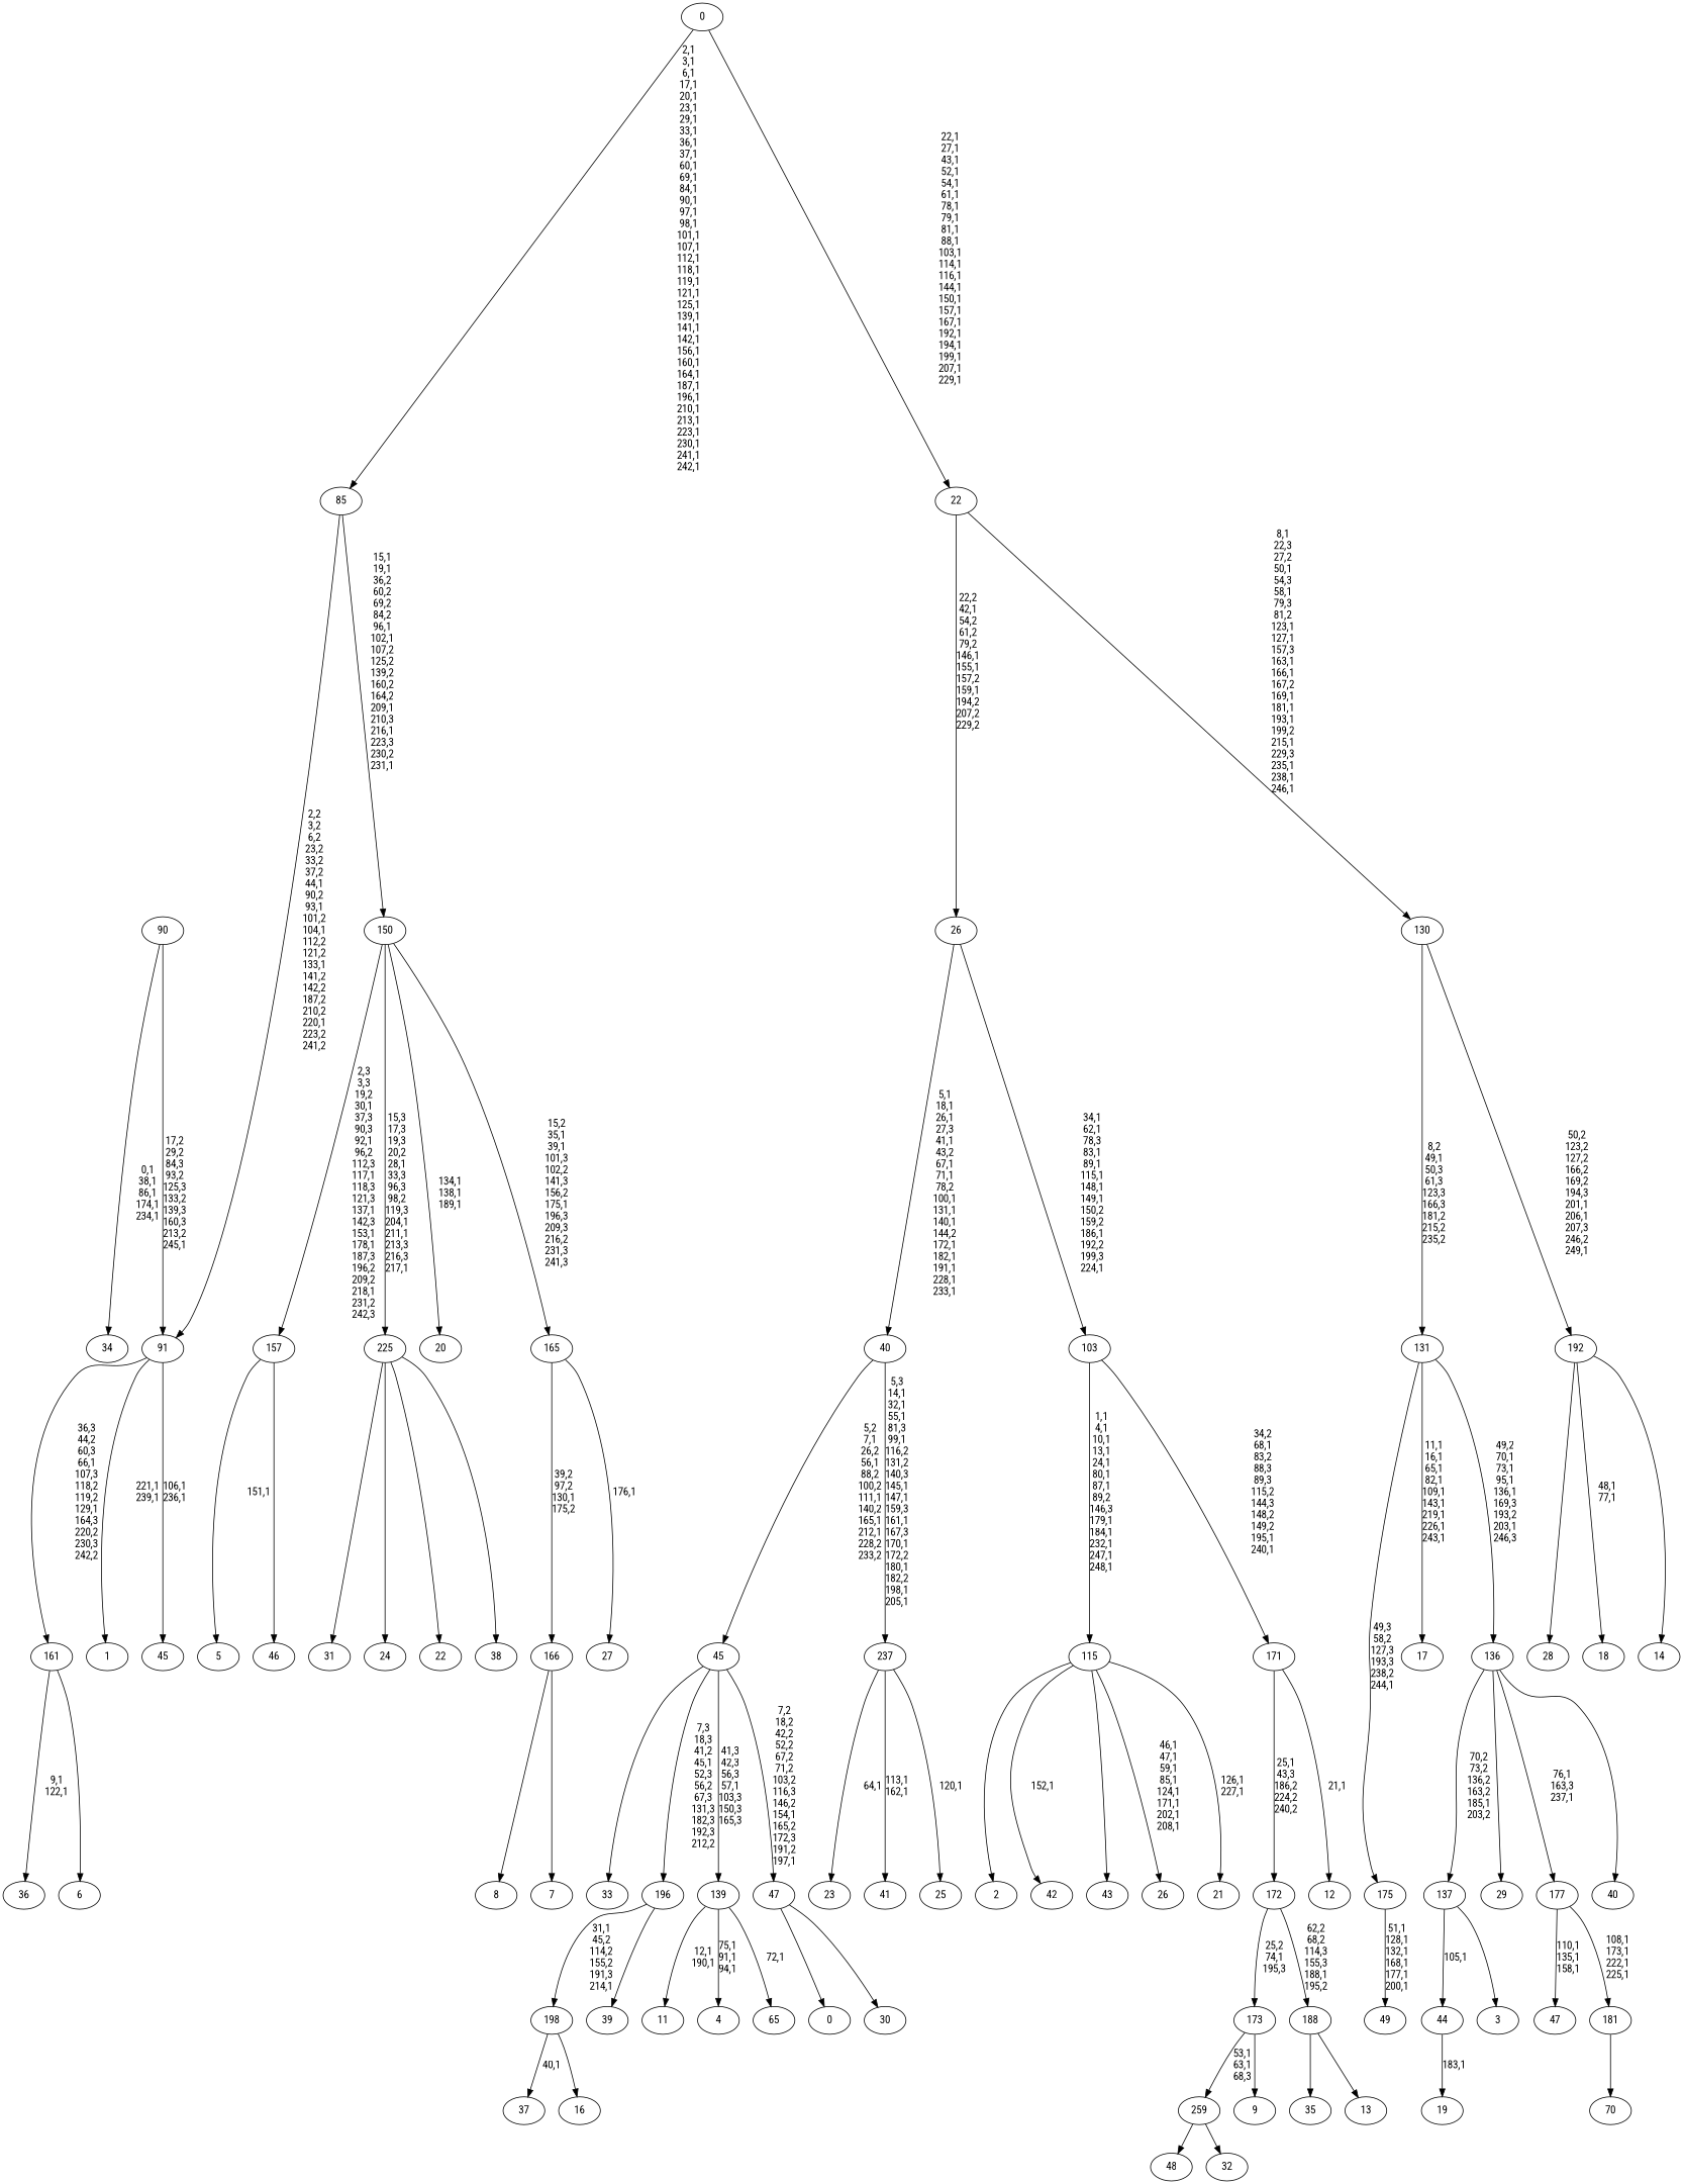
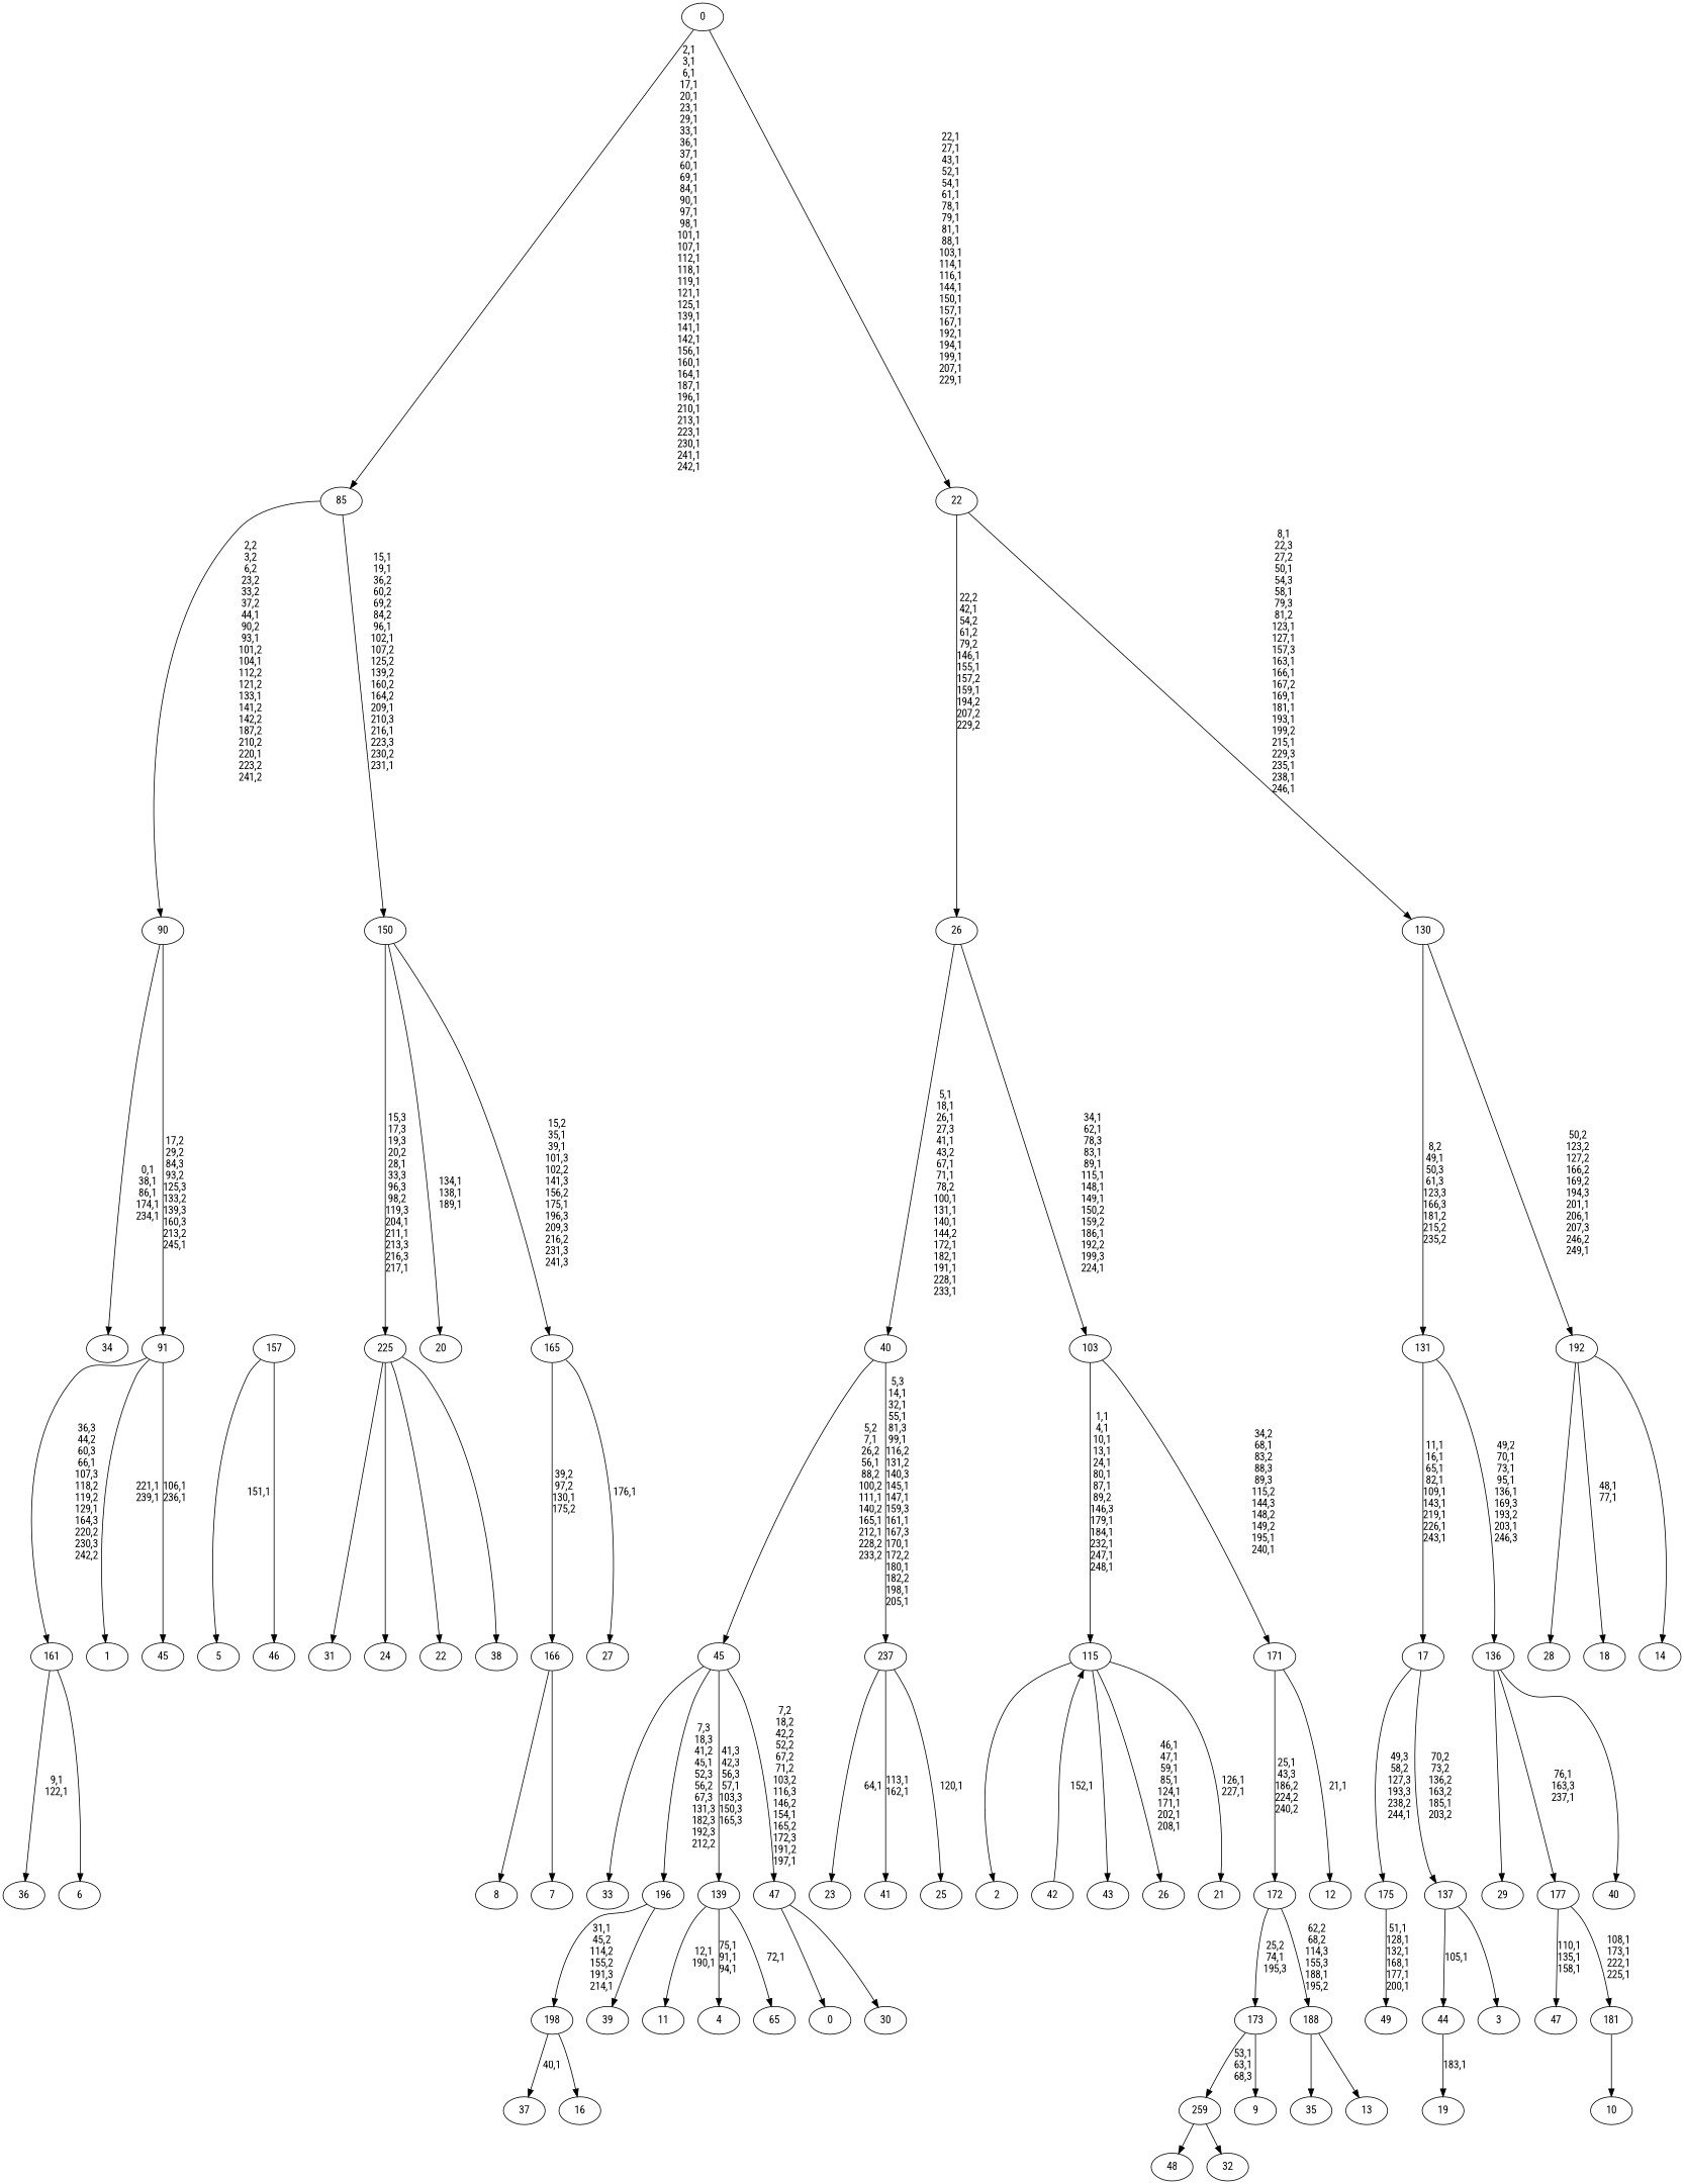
  digraph {
    fontname="Roboto Condensed"
    node [fontname="Roboto Condensed"]
    edge [fontname="Roboto Condensed"]
    n1 [label=49]
    n2 [label=48]
    n3 [label=47]
    n4 [label=46]
    n5 [label=45]
    n6 [label=44]
    n7 [label=19]
    n8 [label=43]
    n9 [label=42]
    n10 [label=41]
    n11 [label=40]
    n12 [label=39]
    n13 [label=38]
    n14 [label=37]
    n15 [label=36]
    n16 [label=35]
    n17 [label=34]
    n18 [label=33]
    n19 [label=32]
    259
    n21 [label=31]
    n22 [label=30]
    n23 [label=29]
    n24 [label=28]
    n25 [label=27]
    n26 [label=26]
    n27 [label=25]
    n28 [label=24]
    n29 [label=23]
    237
    n31 [label=22]
    225
    n33 [label=21]
    n34 [label=20]
    n35 [label=18]
    n36 [label=17]
    n37 [label=16]
    198
    196
    n40 [label=65]
    n41 [label=14]
    192
    n43 [label=13]
    188
    n45 [label=12]
    n46 [label=11]
-   n47 [label=70]
+   n47 [label=10]
    181
    177
    175
    n51 [label=9]
    173
    172
    171
    n55 [label=8]
    n56 [label=7]
    166
    165
    n59 [label=6]
    161
    n61 [label=5]
    157
    150
    n64 [label=4]
    139
    n66 [label=3]
    137
    136
    131
    130
    n71 [label=2]
    115
    103
    n74 [label=1]
    91
    90
    85
    n78 [label=0]
    47
    45
    40
    26
    22
    0
    n6 -> n7 [label="183,1"]
    259 -> n2
    259 -> n19
    237 -> n10 [label="113,1\n162,1"]
    237 -> n27 [label="120,1"]
    237 -> n29 [label="64,1"]
    225 -> n13
    225 -> n21
    225 -> n28
    225 -> n31
    198 -> n14 [label="40,1"]
    198 -> n37
    196 -> n12
    196 -> 198 [label="31,1\n45,2\n114,2\n155,2\n191,3\n214,1"]
    192 -> n24
    192 -> n35 [label="48,1\n77,1"]
    192 -> n41
    188 -> n16
    188 -> n43
    181 -> n47
    177 -> n3 [label="110,1\n135,1\n158,1"]
    177 -> 181 [label="108,1\n173,1\n222,1\n225,1"]
    175 -> n1 [label="51,1\n128,1\n132,1\n168,1\n177,1\n200,1"]
    173 -> 259 [label="53,1\n63,1\n68,3"]
    173 -> n51
    172 -> 188 [label="62,2\n68,2\n114,3\n155,3\n188,1\n195,2"]
    172 -> 173 [label="25,2\n74,1\n195,3"]
    171 -> n45 [label="21,1"]
    171 -> 172 [label="25,1\n43,3\n186,2\n224,2\n240,2"]
    166 -> n55
    166 -> n56
    165 -> n25 [label="176,1"]
    165 -> 166 [label="39,2\n97,2\n130,1\n175,2"]
    161 -> n15 [label="9,1\n122,1"]
    161 -> n59
    157 -> n4
    157 -> n61 [label="151,1"]
    150 -> 225 [label="15,3\n17,3\n19,3\n20,2\n28,1\n33,3\n96,3\n98,2\n119,3\n204,1\n211,1\n213,3\n216,3\n217,1"]
    150 -> n34 [label="134,1\n138,1\n189,1"]
    150 -> 165 [label="15,2\n35,1\n39,1\n101,3\n102,2\n141,3\n156,2\n175,1\n196,3\n209,3\n216,2\n231,3\n241,3"]
-   150 -> 157 [label="2,3\n3,3\n19,2\n30,1\n37,3\n90,3\n92,1\n96,2\n112,3\n117,1\n118,3\n121,3\n137,1\n142,3\n153,1\n178,1\n187,3\n196,2\n209,2\n218,1\n231,2\n242,3"]
    139 -> n40 [label="72,1"]
    139 -> n46 [label="12,1\n190,1"]
    139 -> n64 [label="75,1\n91,1\n94,1"]
    137 -> n6 [label="105,1"]
    137 -> n66
    136 -> n11
    136 -> n23
    136 -> 177 [label="76,1\n163,3\n237,1"]
-   136 -> 137 [label="70,2\n73,2\n136,2\n163,2\n185,1\n203,2"]
+   n36 -> 137 [label="70,2\n73,2\n136,2\n163,2\n185,1\n203,2"]
    131 -> n36 [label="11,1\n16,1\n65,1\n82,1\n109,1\n143,1\n219,1\n226,1\n243,1"]
-   131 -> 175 [label="49,3\n58,2\n127,3\n193,3\n238,2\n244,1"]
+   n36 -> 175 [label="49,3\n58,2\n127,3\n193,3\n238,2\n244,1"]
    131 -> 136 [label="49,2\n70,1\n73,1\n95,1\n136,1\n169,3\n193,2\n203,1\n246,3"]
    130 -> 192 [label="50,2\n123,2\n127,2\n166,2\n169,2\n194,3\n201,1\n206,1\n207,3\n246,2\n249,1"]
    130 -> 131 [label="8,2\n49,1\n50,3\n61,3\n123,3\n166,3\n181,2\n215,2\n235,2"]
    115 -> n8
-   115 -> n9 [label="152,1"]
+   n9 -> 115 [label="152,1"]
    115 -> n26 [label="46,1\n47,1\n59,1\n85,1\n124,1\n171,1\n202,1\n208,1"]
    115 -> n33 [label="126,1\n227,1"]
    115 -> n71
    103 -> 171 [label="34,2\n68,1\n83,2\n88,3\n89,3\n115,2\n144,3\n148,2\n149,2\n195,1\n240,1"]
    103 -> 115 [label="1,1\n4,1\n10,1\n13,1\n24,1\n80,1\n87,1\n89,2\n146,3\n179,1\n184,1\n232,1\n247,1\n248,1"]
    91 -> n5 [label="106,1\n236,1"]
    91 -> 161 [label="36,3\n44,2\n60,3\n66,1\n107,3\n118,2\n119,2\n129,1\n164,3\n220,2\n230,3\n242,2"]
    91 -> n74 [label="221,1\n239,1"]
    90 -> n17 [label="0,1\n38,1\n86,1\n174,1\n234,1"]
    90 -> 91 [label="17,2\n29,2\n84,3\n93,2\n125,3\n133,2\n139,3\n160,3\n213,2\n245,1"]
    85 -> 150 [label="15,1\n19,1\n36,2\n60,2\n69,2\n84,2\n96,1\n102,1\n107,2\n125,2\n139,2\n160,2\n164,2\n209,1\n210,3\n216,1\n223,3\n230,2\n231,1"]
-   85 -> 91 [label="2,2\n3,2\n6,2\n23,2\n33,2\n37,2\n44,1\n90,2\n93,1\n101,2\n104,1\n112,2\n121,2\n133,1\n141,2\n142,2\n187,2\n210,2\n220,1\n223,2\n241,2"]
+   85 -> 90 [label="2,2\n3,2\n6,2\n23,2\n33,2\n37,2\n44,1\n90,2\n93,1\n101,2\n104,1\n112,2\n121,2\n133,1\n141,2\n142,2\n187,2\n210,2\n220,1\n223,2\n241,2"]
    47 -> n22
    47 -> n78
    45 -> n18
    45 -> 196 [label="7,3\n18,3\n41,2\n45,1\n52,3\n56,2\n67,3\n131,3\n182,3\n192,3\n212,2"]
    45 -> 139 [label="41,3\n42,3\n56,3\n57,1\n103,3\n150,3\n165,3"]
    45 -> 47 [label="7,2\n18,2\n42,2\n52,2\n67,2\n71,2\n103,2\n116,3\n146,2\n154,1\n165,2\n172,3\n191,2\n197,1"]
    40 -> 237 [label="5,3\n14,1\n32,1\n55,1\n81,3\n99,1\n116,2\n131,2\n140,3\n145,1\n147,1\n159,3\n161,1\n167,3\n170,1\n172,2\n180,1\n182,2\n198,1\n205,1"]
    40 -> 45 [label="5,2\n7,1\n26,2\n56,1\n88,2\n100,2\n111,1\n140,2\n165,1\n212,1\n228,2\n233,2"]
    26 -> 103 [label="34,1\n62,1\n78,3\n83,1\n89,1\n115,1\n148,1\n149,1\n150,2\n159,2\n186,1\n192,2\n199,3\n224,1"]
    26 -> 40 [label="5,1\n18,1\n26,1\n27,3\n41,1\n43,2\n67,1\n71,1\n78,2\n100,1\n131,1\n140,1\n144,2\n172,1\n182,1\n191,1\n228,1\n233,1"]
    22 -> 130 [label="8,1\n22,3\n27,2\n50,1\n54,3\n58,1\n79,3\n81,2\n123,1\n127,1\n157,3\n163,1\n166,1\n167,2\n169,1\n181,1\n193,1\n199,2\n215,1\n229,3\n235,1\n238,1\n246,1"]
    22 -> 26 [label="22,2\n42,1\n54,2\n61,2\n79,2\n146,1\n155,1\n157,2\n159,1\n194,2\n207,2\n229,2"]
    0 -> 85 [label="2,1\n3,1\n6,1\n17,1\n20,1\n23,1\n29,1\n33,1\n36,1\n37,1\n60,1\n69,1\n84,1\n90,1\n97,1\n98,1\n101,1\n107,1\n112,1\n118,1\n119,1\n121,1\n125,1\n139,1\n141,1\n142,1\n156,1\n160,1\n164,1\n187,1\n196,1\n210,1\n213,1\n223,1\n230,1\n241,1\n242,1"]
    0 -> 22 [label="22,1\n27,1\n43,1\n52,1\n54,1\n61,1\n78,1\n79,1\n81,1\n88,1\n103,1\n114,1\n116,1\n144,1\n150,1\n157,1\n167,1\n192,1\n194,1\n199,1\n207,1\n229,1"]
  }
